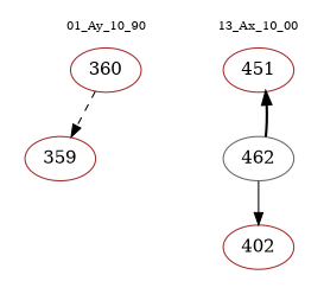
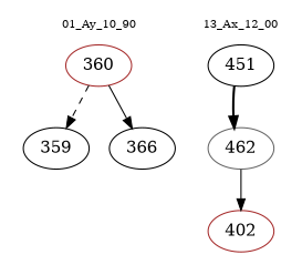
  digraph {
    node [color=black]
    edge [color=black style=solid]
    n1 [color=brown label=360]
-   n2 [color=brown label=359]
-   n4 [color=brown label=451]
+   n2 [label=359]
+   n3 [label=366]
+   n4 [label=451]
    n5 [color=brown label=402]
    n6 [color=gray40 label=462]
    subgraph cluster_1 {
      color=white
      fontsize=10
      label="01_Ay_10_90"
      n1
      n2
+     n3
    }
    subgraph cluster_2 {
      color=white
      fontsize=10
-     label="13_Ax_10_00"
+     label="13_Ax_12_00"
      n4
      n5
      n6
    }
    n1 -> n2 [style=dashed]
-   n6 -> n4 [style=bold]
+   n1 -> n3
+   n4 -> n6 [style=bold]
    n6 -> n5
  }
